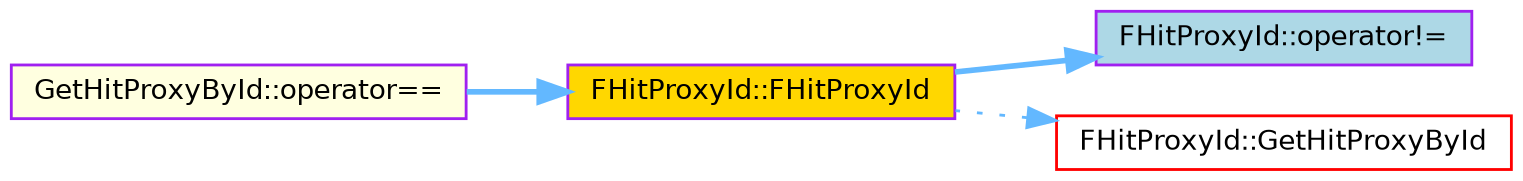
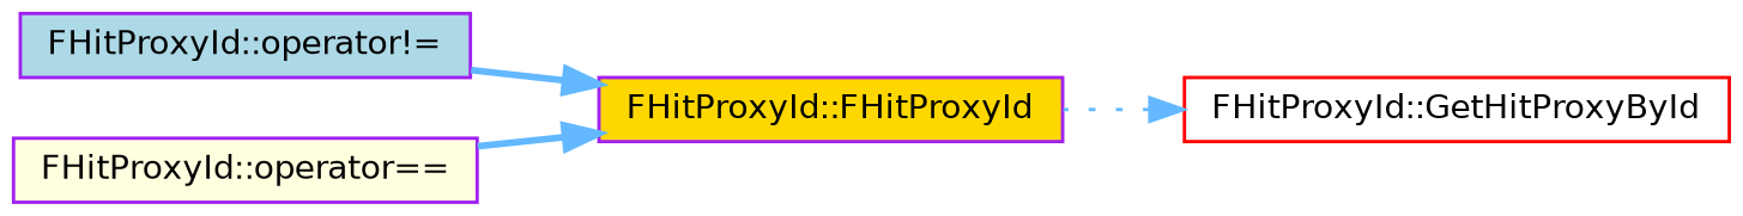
  digraph {
    rankdir=RL
    node [color=purple fontname=Helvetica fontsize=10 shape=box style=filled]
    edge [color=steelblue1 dir=back fontname=Helvetica fontsize=10 labelfontname=Helvetica labelfontsize=10 style=bold]
    n1 [fillcolor=gold fontcolor=black height=0.2 label="FHitProxyId::FHitProxyId" width=0.4]
    n2 [fillcolor=lightblue height=0.2 label="FHitProxyId::operator!=" width=0.4]
-   n3 [fillcolor=lightyellow height=0.2 label="GetHitProxyById::operator==" width=0.4]
+   n3 [fillcolor=lightyellow height=0.2 label="FHitProxyId::operator==" width=0.4]
    n4 [color=red fillcolor=white height=0.2 label="FHitProxyId::GetHitProxyById" width=0.4]
-   n2 -> n1
+   n1 -> n2
    n1 -> n3
    n4 -> n1 [style=dotted]
  }
